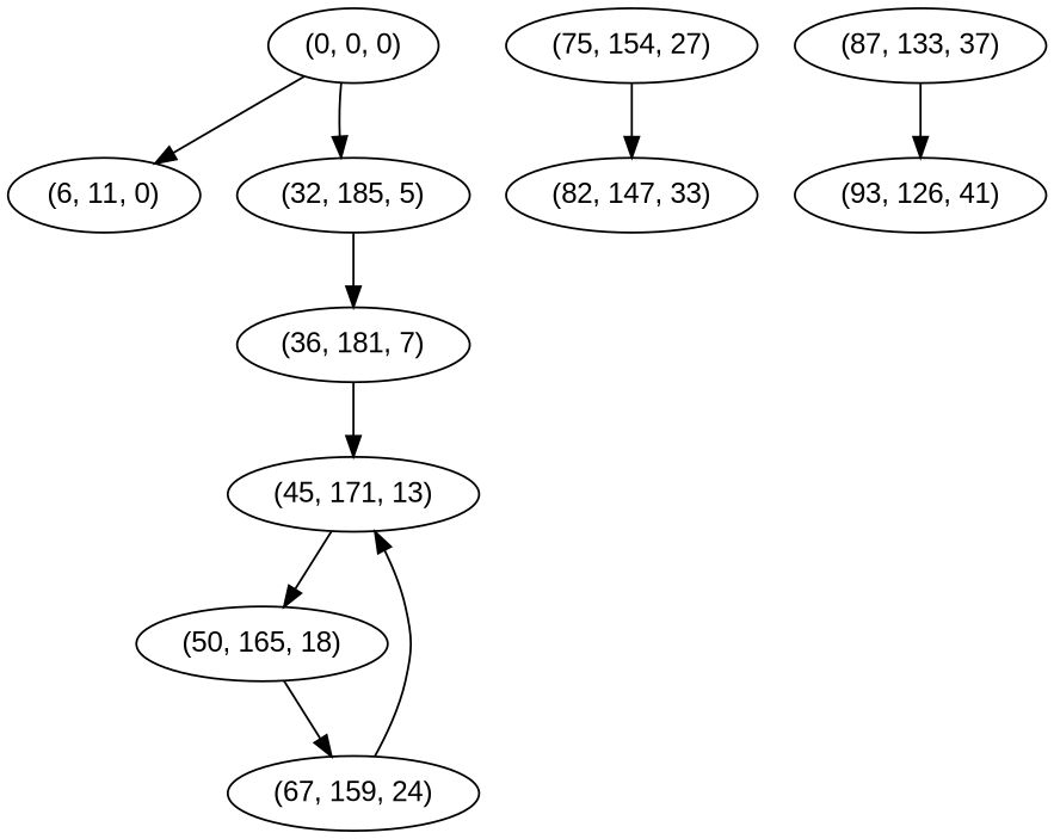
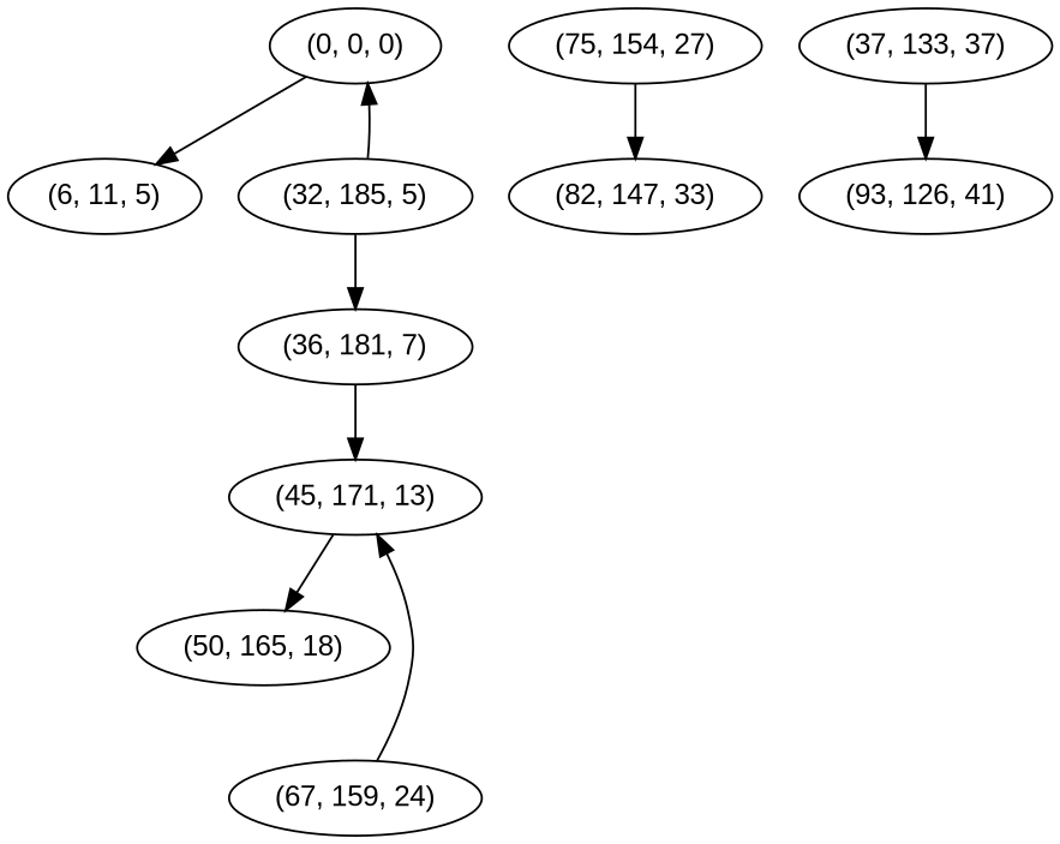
  digraph {
    fontname="Liberation Sans"
    node [fontname="Liberation Sans"]
    edge [fontname="Liberation Sans"]
    "(0, 0, 0)"
-   "(6, 11, 5)" [label="(6, 11, 0)"]
+   "(6, 11, 5)"
    "(32, 185, 5)"
    "(36, 181, 7)"
    "(45, 171, 13)"
    "(50, 165, 18)"
    "(67, 159, 24)"
    "(75, 154, 27)"
    "(82, 147, 33)"
-   "(87, 133, 37)"
+   "(87, 133, 37)" [label="(37, 133, 37)"]
    "(93, 126, 41)"
    "(0, 0, 0)" -> "(6, 11, 5)"
-   "(0, 0, 0)" -> "(32, 185, 5)"
+   "(32, 185, 5)" -> "(0, 0, 0)"
    "(32, 185, 5)" -> "(36, 181, 7)"
    "(36, 181, 7)" -> "(45, 171, 13)"
    "(45, 171, 13)" -> "(50, 165, 18)"
-   "(50, 165, 18)" -> "(67, 159, 24)"
    "(67, 159, 24)" -> "(45, 171, 13)"
    "(75, 154, 27)" -> "(82, 147, 33)"
    "(87, 133, 37)" -> "(93, 126, 41)"
  }
